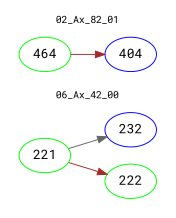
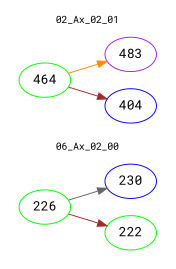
  digraph {
    fontname="Roboto Mono"
    rankdir=LR
    node [color=green fontname="Roboto Mono"]
    edge [color=brown fontname="Roboto Mono"]
-   n1 [label=221]
+   n1 [label=226]
    n2 [label=222]
-   n3 [color=blue label=232]
+   n3 [color=blue label=230]
    n4 [label=464]
    n5 [color=blue label=404]
+   n6 [color=purple label=483]
    subgraph cluster_1 {
      color=white
      fontsize=10
-     label="06_Ax_42_00"
+     label="06_Ax_02_00"
      n1
      n2
      n3
    }
    subgraph cluster_2 {
      color=white
      fontsize=10
-     label="02_Ax_82_01"
+     label="02_Ax_02_01"
      n4
      n5
+     n6
    }
    n1 -> n2
    n1 -> n3 [color=gray40]
    n4 -> n5
+   n4 -> n6 [color=darkorange]
  }
